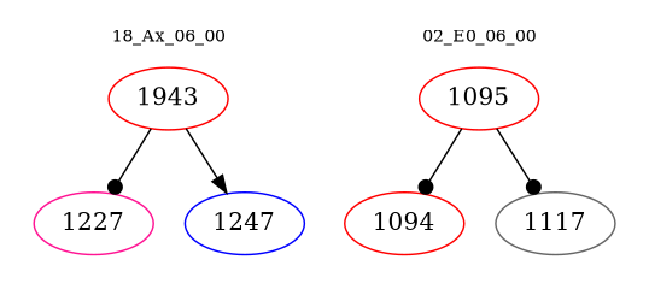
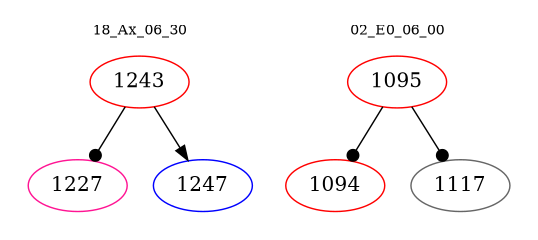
  digraph {
    node [color=red]
    edge [arrowhead=dot color=black]
-   n1 [label=1943]
+   n1 [label=1243]
    n2 [color=deeppink label=1227]
    n3 [color=blue label=1247]
    n4 [label=1095]
    n5 [label=1094]
    n6 [color=gray40 label=1117]
    subgraph cluster_1 {
      color=white
      fontsize=10
-     label="18_Ax_06_00"
+     label="18_Ax_06_30"
      n1
      n2
      n3
    }
    subgraph cluster_2 {
      color=white
      fontsize=10
      label="02_E0_06_00"
      n4
      n5
      n6
    }
    n1 -> n2
    n1 -> n3 [arrowhead=normal]
    n4 -> n5
    n4 -> n6
  }
